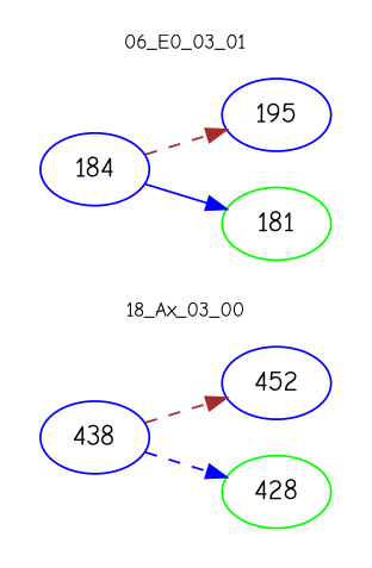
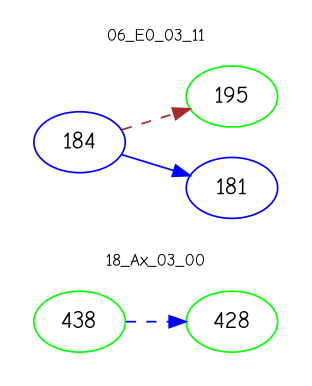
  digraph {
    fontname="Comic Neue"
    rankdir=LR
    node [color=blue fontname="Comic Neue"]
    edge [color=blue fontname="Comic Neue" style=dashed]
-   n1 [label=438]
+   n1 [color=green label=438]
    n2 [color=green label=428]
-   n3 [label=452]
    n4 [label=184]
-   n5 [color=green label=181]
-   n6 [label=195]
+   n5 [label=181]
+   n6 [color=green label=195]
    subgraph cluster_1 {
      color=white
      fontsize=10
      label="18_Ax_03_00"
      n1
      n2
-     n3
    }
    subgraph cluster_2 {
      color=white
      fontsize=10
-     label="06_E0_03_01"
+     label="06_E0_03_11"
      n4
      n5
      n6
    }
    n1 -> n2
-   n1 -> n3 [color=brown]
    n4 -> n5 [style=solid]
    n4 -> n6 [color=brown]
  }
